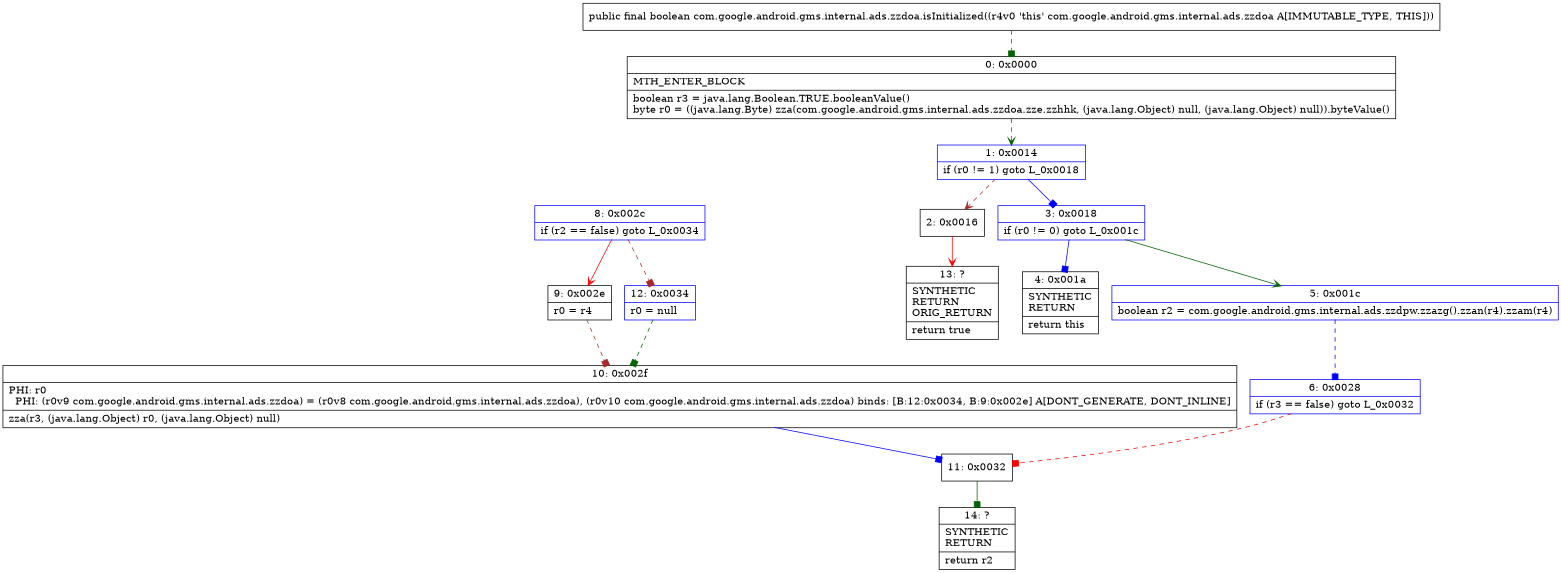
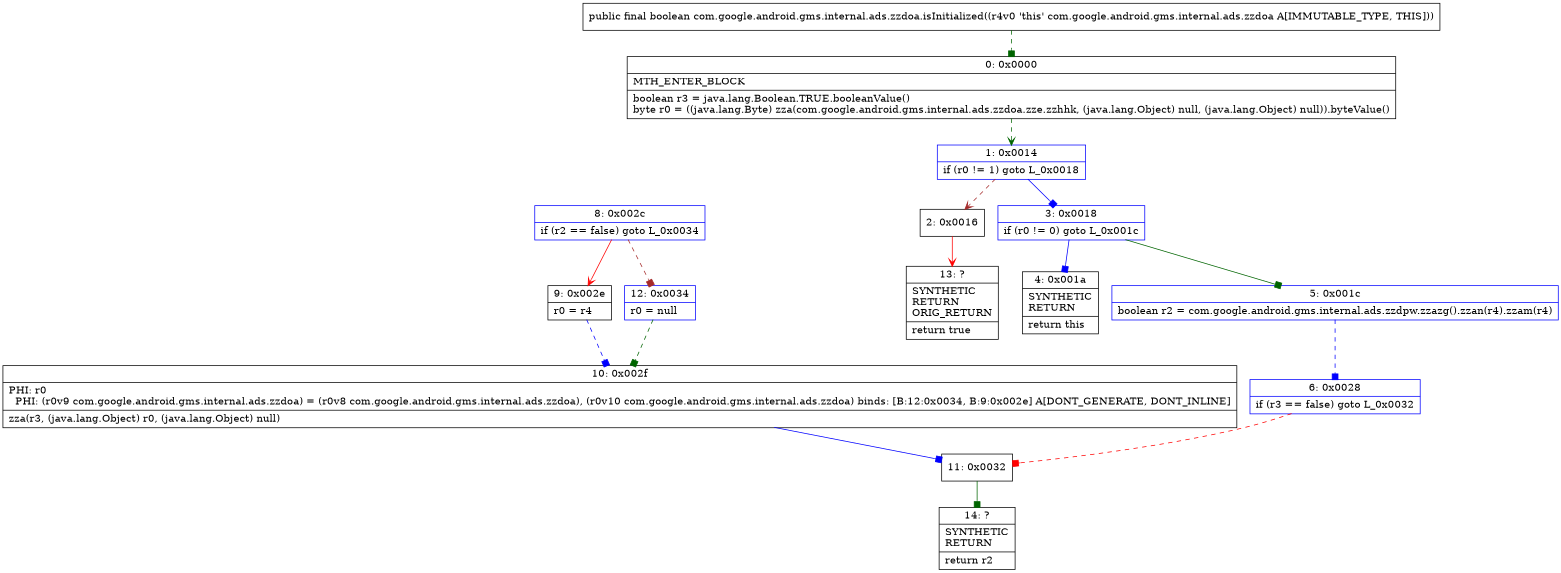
  digraph {
    node [color=black shape=record]
    edge [arrowhead=box color=darkgreen style=dashed]
    n1 [label="{0\:\ 0x0000|MTH_ENTER_BLOCK\l|boolean r3 = java.lang.Boolean.TRUE.booleanValue()\lbyte r0 = ((java.lang.Byte) zza(com.google.android.gms.internal.ads.zzdoa.zze.zzhhk, (java.lang.Object) null, (java.lang.Object) null)).byteValue()\l}"]
    n2 [color=blue label="{1\:\ 0x0014|if (r0 != 1) goto L_0x0018\l}"]
    n3 [label="{2\:\ 0x0016}"]
    n4 [color=blue label="{3\:\ 0x0018|if (r0 != 0) goto L_0x001c\l}"]
    n5 [label="{13\:\ ?|SYNTHETIC\lRETURN\lORIG_RETURN\l|return true\l}"]
    n6 [label="{4\:\ 0x001a|SYNTHETIC\lRETURN\l|return this\l}"]
    n7 [color=blue label="{5\:\ 0x001c|boolean r2 = com.google.android.gms.internal.ads.zzdpw.zzazg().zzan(r4).zzam(r4)\l}"]
    n8 [color=blue label="{6\:\ 0x0028|if (r3 == false) goto L_0x0032\l}"]
    n9 [label="{11\:\ 0x0032}"]
    n10 [label="{14\:\ ?|SYNTHETIC\lRETURN\l|return r2\l}"]
    n11 [color=blue label="{8\:\ 0x002c|if (r2 == false) goto L_0x0034\l}"]
    n12 [label="{9\:\ 0x002e|r0 = r4\l}"]
    n13 [color=blue label="{12\:\ 0x0034|r0 = null\l}"]
    n14 [label="{10\:\ 0x002f|PHI: r0 \l  PHI: (r0v9 com.google.android.gms.internal.ads.zzdoa) = (r0v8 com.google.android.gms.internal.ads.zzdoa), (r0v10 com.google.android.gms.internal.ads.zzdoa) binds: [B:12:0x0034, B:9:0x002e] A[DONT_GENERATE, DONT_INLINE]\l|zza(r3, (java.lang.Object) r0, (java.lang.Object) null)\l}"]
    n15 [label="{public final boolean com.google.android.gms.internal.ads.zzdoa.isInitialized((r4v0 'this' com.google.android.gms.internal.ads.zzdoa A[IMMUTABLE_TYPE, THIS])) }"]
    n1 -> n2 [arrowhead=vee]
    n2 -> n3 [arrowhead=vee color=brown]
    n2 -> n4 [color=blue style=solid]
    n3 -> n5 [arrowhead=vee color=red style=solid]
    n4 -> n6 [color=blue style=solid]
-   n4 -> n7 [arrowhead=vee style=solid]
+   n4 -> n7 [style=solid]
    n7 -> n8 [color=blue]
    n8 -> n9 [color=red]
    n9 -> n10 [style=solid]
    n11 -> n12 [arrowhead=vee color=red style=solid]
    n11 -> n13 [color=brown]
-   n12 -> n14 [color=brown]
+   n12 -> n14 [color=blue]
    n13 -> n14
    n14 -> n9 [color=blue style=solid]
    n15 -> n1
  }
